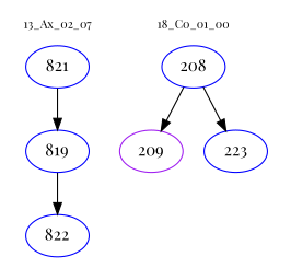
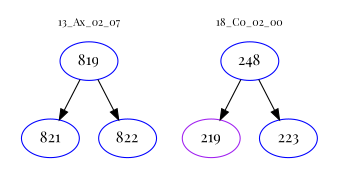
  digraph {
    fontname="Playfair Display"
    node [color=blue fontname="Playfair Display"]
    edge [color=black fontname="Playfair Display"]
    n1 [label=819]
    n2 [label=821]
    n3 [label=822]
-   n4 [label=208]
-   n5 [color=purple label=209]
+   n4 [label=248]
+   n5 [color=purple label=219]
    n6 [label=223]
    subgraph cluster_1 {
      color=white
      fontsize=10
      label="13_Ax_02_07"
      n1
      n2
      n3
    }
    subgraph cluster_2 {
      color=white
      fontsize=10
-     label="18_C0_01_00"
+     label="18_C0_02_00"
      n4
      n5
      n6
    }
-   n2 -> n1
+   n1 -> n2
    n1 -> n3
    n4 -> n5
    n4 -> n6
  }
